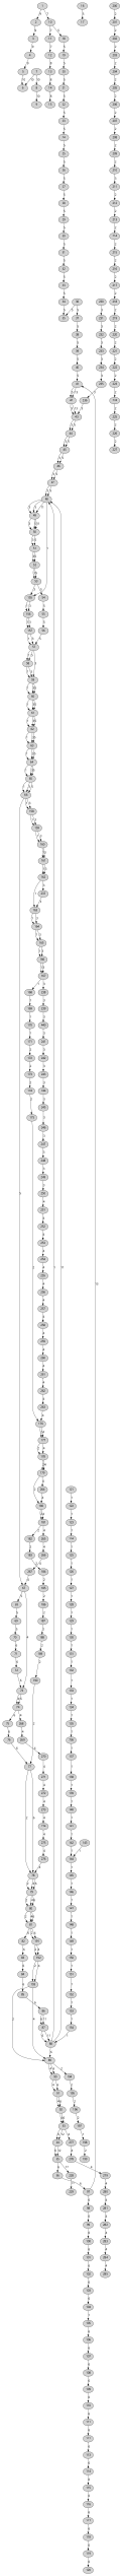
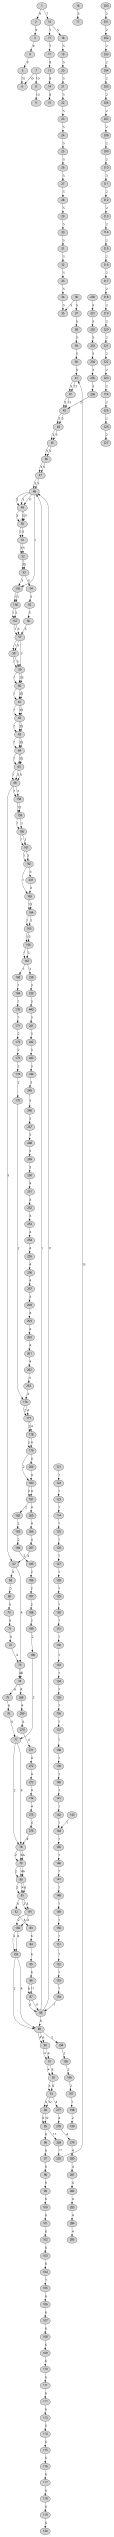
  digraph {
    fontname="Open Sans"
    ordering=out
    node [fontname="Open Sans" style=filled]
    edge [color="#000000" fontname="Open Sans"]
    1
    2
    10
    3
    11
    18
    4
    5
    6
    7
    8
    9
    12
    13
    14
    15
    16
    17
    19
    20
    21
    22
    23
    24
    25
    26
    27
    28
    29
    30
    31
    32
    33
    34
    35
    36
    37
    38
    39
    40
    41
    42
    43
    44
    45
    46
    47
    48
    49
    155
    50
    156
    51
    52
    53
    54
    55
    56
    57
    58
    59
    60
    61
    62
    63
    64
    65
    66
    67
    158
    68
    73
    159
    69
    74
    70
    71
    72
    75
    268
    76
    269
    77
    78
    79
    80
    81
    82
    191
    83
    192
    84
    85
    86
    87
    88
    89
    90
    194
    91
    195
    92
    93
    94
    277
    95
    278
    96
    228
    97
    229
    98
    99
    100
    101
    102
    103
    104
    105
    106
    107
    108
    109
    110
    111
    112
    113
    114
    115
    116
    117
    118
    119
    120
    121
    122
    123
    124
    125
    126
    127
    128
    129
    130
    131
    132
    133
    134
    135
    n150 [label=736]
    137
    138
    139
    140
    141
    142
    144
    143
    145
    146
    147
    148
    149
    150
    151
    152
    153
    154
    157
    160
    161
    162
    163
    237
    164
    165
    166
    167
    168
    238
    169
    239
    170
    171
    172
    173
    174
    175
    176
    177
    178
    179
    180
    264
    181
    182
    265
    183
    266
    184
    185
    186
    187
    188
    189
    190
    193
    196
    197
    198
    199
    200
    201
    202
    203
    204
    205
    206
    207
    208
    209
    210
    211
    212
    213
    214
    215
    216
    217
    218
    219
    220
    221
    222
    223
    224
    225
    226
    227
    230
    231
    232
    233
    234
    235
    236
    n247 [label=440]
    241
    242
    243
    244
    245
    246
    247
    248
    249
    250
    251
    252
    253
    254
    255
    256
    257
    258
    259
    260
    261
    262
    263
    267
    270
    271
    272
    273
    274
    275
    276
    279
    280
    281
    282
    283
    284
    285
    1 -> 2 [label=9]
    1 -> 10 [label=7]
    2 -> 3 [label=9]
    10 -> 11 [label=7]
    10 -> 18 [label=5]
    3 -> 4 [label=9]
    11 -> 12 [label=7]
    18 -> 19 [label=5]
    4 -> 5 [label=9]
    5 -> 6 [label=10]
    7 -> 6 [label=10]
    7 -> 8 [label=10]
    8 -> 9 [label=10]
    12 -> 13 [label=8]
    13 -> 14 [label=8]
    14 -> 15 [label=8]
    16 -> 17 [label=5]
    19 -> 20 [label=5]
    20 -> 21 [label=5]
    21 -> 22 [label=5]
    22 -> 23 [label=5]
    23 -> 24 [label=5]
    24 -> 25 [label=5]
    25 -> 26 [label=5]
    26 -> 27 [label=5]
    27 -> 28 [label=5]
    28 -> 29 [label=5]
    29 -> 30 [label=5]
    30 -> 31 [label=5]
    31 -> 32 [label=5]
    32 -> 33 [label=5]
    33 -> 34 [label=5]
    34 -> 35 [label=5]
    36 -> 35 [label=5]
    36 -> 37 [label=5]
    37 -> 38 [label=5]
    38 -> 39 [label=5]
    39 -> 40 [label=5]
    40 -> 41 [label=5]
    41 -> 42 [label=5]
    41 -> 42 [label=13]
    42 -> 43 [label=5]
    42 -> 43 [label=13]
    43 -> 44 [label=3]
    43 -> 44 [label=5]
    44 -> 45 [label=3]
    44 -> 45 [label=5]
    45 -> 46 [label=3]
    45 -> 46 [label=5]
    46 -> 47 [label=3]
    46 -> 47 [label=5]
    47 -> 48 [label=3]
    47 -> 48 [label=5]
    48 -> 49 [label=3]
    48 -> 49 [label=5]
    48 -> 49 [label=11]
    48 -> 155 [label=1]
    49 -> 50 [label=3]
    49 -> 50 [label=5]
    49 -> 50 [label=11]
    155 -> 156 [label=1]
    155 -> 156 [label=3]
    50 -> 51 [label=3]
    50 -> 51 [label=5]
    156 -> 157 [label=1]
    156 -> 157 [label=3]
    51 -> 52 [label=3]
    51 -> 52 [label=5]
    52 -> 53 [label=3]
    52 -> 53 [label=5]
    53 -> 155 [label=3]
    53 -> 54 [label=5]
    54 -> 55 [label=5]
    55 -> 56 [label=5]
    56 -> 57 [label=5]
    57 -> 58 [label=1]
    57 -> 58 [label=5]
    57 -> 59 [label=3]
    58 -> 59 [label=1]
    58 -> 59 [label=5]
    59 -> 60 [label=1]
    59 -> 60 [label=3]
    59 -> 60 [label=5]
    60 -> 61 [label=1]
    60 -> 61 [label=3]
    60 -> 61 [label=5]
    61 -> 62 [label=1]
    61 -> 62 [label=3]
    61 -> 62 [label=5]
    62 -> 63 [label=1]
    62 -> 63 [label=3]
    62 -> 63 [label=5]
    63 -> 64 [label=1]
    63 -> 64 [label=3]
    63 -> 64 [label=5]
    64 -> 65 [label=1]
    64 -> 65 [label=3]
    64 -> 65 [label=5]
    65 -> 66 [label=1]
    65 -> 66 [label=3]
    65 -> 66 [label=5]
    66 -> 67 [label=5]
    66 -> 158 [label=1]
    66 -> 158 [label=3]
    67 -> 68 [label=5]
    67 -> 73 [label=4]
    158 -> 159 [label=1]
    158 -> 159 [label=3]
    68 -> 69 [label=5]
    73 -> 74 [label=4]
    73 -> 74 [label=6]
    159 -> 160 [label=1]
    159 -> 160 [label=3]
    69 -> 70 [label=5]
    74 -> 75 [label=6]
    74 -> 268 [label=4]
    70 -> 71 [label=6]
    71 -> 72 [label=6]
    72 -> 73 [label=6]
    75 -> 76 [label=6]
    268 -> 269 [label=4]
    76 -> 77 [label=6]
    269 -> 270 [label=4]
    77 -> 78 [label=2]
    77 -> 78 [label=6]
    78 -> 79 [label=2]
    78 -> 79 [label=4]
    78 -> 79 [label=6]
    79 -> 80 [label=2]
    79 -> 80 [label=4]
    79 -> 80 [label=6]
    80 -> 81 [label=2]
    80 -> 81 [label=4]
    80 -> 81 [label=6]
    81 -> 82 [label=6]
    81 -> 191 [label=2]
    81 -> 191 [label=4]
    82 -> 83 [label=6]
    191 -> 192 [label=2]
    191 -> 192 [label=4]
    83 -> 84 [label=6]
    192 -> 193 [label=2]
    192 -> 193 [label=4]
    84 -> 85 [label=6]
    85 -> 86 [label=6]
    86 -> 87 [label=6]
    86 -> 87 [label=11]
    87 -> 88 [label=6]
    87 -> 88 [label=11]
    88 -> 48 [label=1]
    88 -> 48 [label=11]
    88 -> 89 [label=6]
    89 -> 90 [label=4]
    89 -> 90 [label=6]
    89 -> 194 [label=2]
    90 -> 91 [label=4]
    90 -> 91 [label=6]
    194 -> 195 [label=2]
    91 -> 92 [label=4]
    91 -> 92 [label=6]
    195 -> 196 [label=2]
    92 -> 93 [label=4]
    92 -> 93 [label=6]
    93 -> 94 [label=6]
    93 -> 94 [label=12]
    93 -> 277 [label=4]
    94 -> 95 [label=6]
    94 -> 95 [label=12]
    277 -> 278 [label=4]
    95 -> 96 [label=6]
    95 -> 228 [label=12]
    278 -> 279 [label=4]
    96 -> 97 [label=6]
    228 -> 229 [label=12]
    97 -> 98 [label=6]
-   97 -> 41 [label=13]
+   229 -> 41 [label=13]
    98 -> 99 [label=6]
    99 -> 100 [label=6]
    100 -> 101 [label=6]
    101 -> 102 [label=6]
    102 -> 103 [label=6]
    103 -> 104 [label=6]
    104 -> 105 [label=1]
    105 -> 106 [label=6]
    106 -> 107 [label=6]
    107 -> 108 [label=6]
    108 -> 109 [label=6]
    109 -> 110 [label=6]
    110 -> 111 [label=6]
    111 -> 112 [label=6]
    112 -> 113 [label=6]
    113 -> 114 [label=6]
    114 -> 115 [label=6]
    115 -> 116 [label=6]
    116 -> 117 [label=6]
    117 -> 118 [label=6]
    118 -> 119 [label=6]
    119 -> 120 [label=6]
    121 -> 122 [label=1]
    122 -> 123 [label=1]
    123 -> 124 [label=1]
    124 -> 125 [label=1]
    125 -> 126 [label=1]
    126 -> 127 [label=1]
    127 -> 128 [label=1]
    128 -> 129 [label=1]
    129 -> 130 [label=1]
    130 -> 131 [label=1]
    131 -> 132 [label=1]
    132 -> 133 [label=1]
    133 -> 134 [label=1]
    134 -> 135 [label=1]
    135 -> n150 [label=1]
    n150 -> 137 [label=1]
    137 -> 138 [label=1]
    138 -> 139 [label=1]
    139 -> 140 [label=1]
    140 -> 141 [label=1]
    141 -> 142 [label=1]
    142 -> 144 [label=1]
    144 -> 145 [label=1]
    143 -> 144 [label=1]
    145 -> 146 [label=1]
    146 -> 147 [label=1]
    147 -> 148 [label=1]
    148 -> 149 [label=1]
    149 -> 150 [label=1]
    150 -> 151 [label=1]
    151 -> 152 [label=1]
    152 -> 153 [label=1]
    153 -> 154 [label=1]
    154 -> 88 [label=1]
    157 -> 57 [label=1]
    157 -> 57 [label=3]
    160 -> 161 [label=1]
    160 -> 161 [label=3]
    161 -> 162 [label=1]
    161 -> 162 [label=3]
    162 -> 163 [label=1]
    162 -> 237 [label=3]
    163 -> 164 [label=1]
    163 -> 164 [label=3]
    237 -> 163 [label=3]
    164 -> 165 [label=1]
    164 -> 165 [label=3]
    165 -> 166 [label=1]
    165 -> 166 [label=3]
    166 -> 167 [label=1]
    166 -> 167 [label=3]
    167 -> 168 [label=1]
    167 -> 238 [label=3]
    168 -> 169 [label=1]
    238 -> 239 [label=3]
    169 -> 170 [label=1]
    239 -> n247 [label=3]
    170 -> 171 [label=1]
    171 -> 172 [label=2]
    172 -> 173 [label=2]
    173 -> 174 [label=2]
    174 -> 175 [label=2]
    175 -> 176 [label=2]
    176 -> 177 [label=2]
    176 -> 177 [label=4]
    177 -> 178 [label=2]
    177 -> 178 [label=4]
    178 -> 179 [label=2]
    178 -> 179 [label=4]
    179 -> 180 [label=2]
    179 -> 264 [label=4]
    180 -> 181 [label=2]
    180 -> 181 [label=4]
    264 -> 180 [label=4]
    181 -> 182 [label=2]
    181 -> 265 [label=4]
    182 -> 183 [label=2]
    265 -> 266 [label=4]
    183 -> 184 [label=2]
    266 -> 267 [label=4]
    184 -> 185 [label=2]
    185 -> 186 [label=2]
    186 -> 187 [label=2]
    187 -> 188 [label=2]
    188 -> 189 [label=2]
    189 -> 190 [label=2]
    190 -> 77 [label=2]
    193 -> 89 [label=2]
    193 -> 89 [label=4]
    196 -> 197 [label=2]
    197 -> 198 [label=1]
    198 -> 199 [label=2]
    200 -> 201 [label=2]
    201 -> 202 [label=2]
    202 -> 203 [label=2]
    203 -> 204 [label=2]
    204 -> 205 [label=2]
    205 -> 206 [label=2]
    206 -> 207 [label=2]
    207 -> 208 [label=2]
    208 -> 209 [label=2]
    209 -> 210 [label=2]
    210 -> 211 [label=3]
    211 -> 212 [label=2]
    212 -> 213 [label=2]
    213 -> 214 [label=2]
    214 -> 215 [label=2]
    215 -> 216 [label=2]
    216 -> 217 [label=2]
    217 -> 218 [label=2]
    218 -> 219 [label=2]
    219 -> 220 [label=2]
    220 -> 221 [label=2]
    221 -> 222 [label=2]
    222 -> 223 [label=2]
    223 -> 224 [label=2]
    224 -> 225 [label=2]
    225 -> 226 [label=2]
    226 -> 227 [label=2]
    230 -> 231 [label=3]
    231 -> 232 [label=3]
    232 -> 233 [label=3]
    233 -> 234 [label=3]
    234 -> 235 [label=3]
    235 -> 236 [label=3]
    236 -> 43 [label=3]
    n247 -> 241 [label=3]
    241 -> 242 [label=3]
    242 -> 243 [label=3]
    243 -> 244 [label=3]
    244 -> 245 [label=3]
    245 -> 246 [label=3]
    246 -> 247 [label=3]
    247 -> 248 [label=3]
    248 -> 249 [label=3]
    249 -> 250 [label=3]
    250 -> 251 [label=4]
    251 -> 252 [label=4]
    252 -> 253 [label=4]
    253 -> 254 [label=4]
    254 -> 255 [label=4]
    255 -> 256 [label=4]
    256 -> 257 [label=4]
    257 -> 258 [label=4]
    258 -> 259 [label=4]
    259 -> 260 [label=4]
    260 -> 261 [label=4]
    261 -> 262 [label=4]
    262 -> 263 [label=4]
    263 -> 176 [label=4]
    267 -> 67 [label=4]
    270 -> 271 [label=4]
    271 -> 272 [label=4]
    272 -> 273 [label=4]
    273 -> 274 [label=4]
    274 -> 275 [label=4]
    275 -> 276 [label=4]
    276 -> 78 [label=4]
    279 -> 280 [label=4]
    280 -> 281 [label=4]
    281 -> 282 [label=4]
    282 -> 283 [label=4]
    283 -> 284 [label=4]
    284 -> 285 [label=4]
  }
